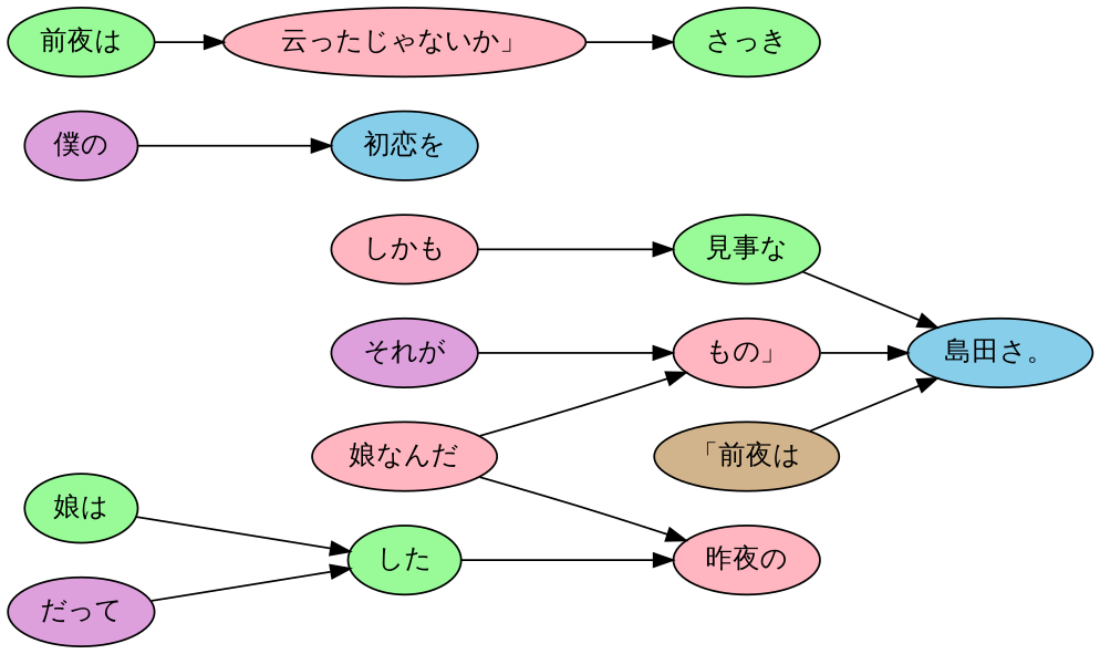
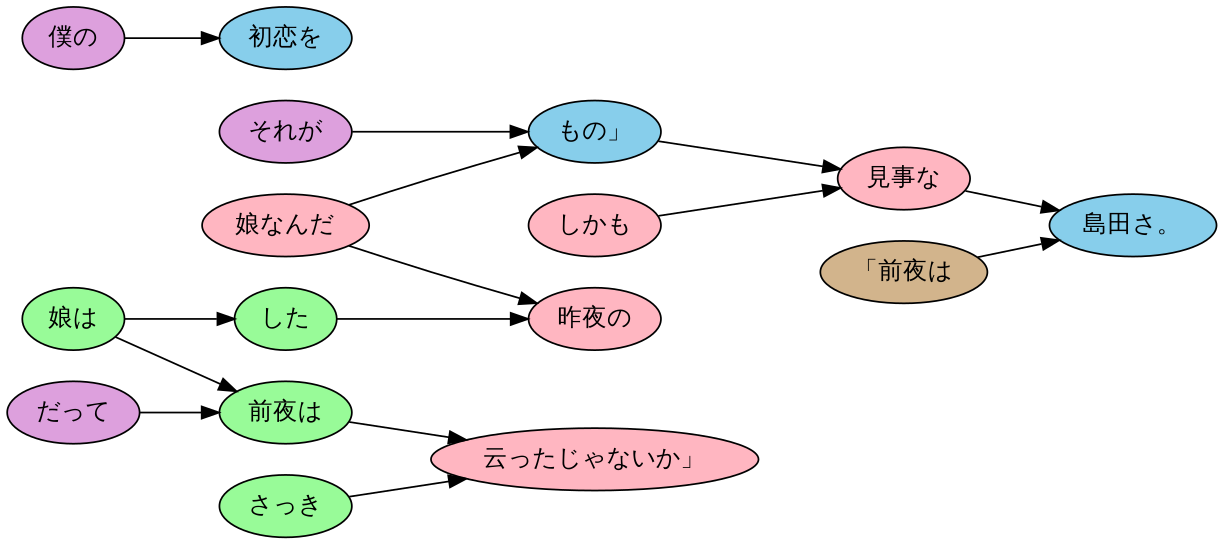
  digraph {
    fontname="Fira Sans"
    rankdir=LR
    node [fillcolor=lightpink fontname="Fira Sans" style=filled]
    edge [fontname="Fira Sans"]
    n1 [fillcolor=plum label="それが"]
-   n2 [label="もの」"]
+   n2 [fillcolor=skyblue label="もの」"]
    n3 [fillcolor=skyblue label="島田さ。"]
    n4 [fillcolor=plum label="僕の"]
    n5 [fillcolor=skyblue label="初恋を"]
    n6 [fillcolor=palegreen label="した"]
    n7 [label="昨夜の"]
    n8 [label="娘なんだ"]
    n9 [label="云ったじゃないか」"]
    n10 [fillcolor=palegreen label="娘は"]
    n11 [fillcolor=palegreen label="前夜は"]
    n12 [fillcolor=plum label="だって"]
    n13 [fillcolor=palegreen label="さっき"]
    n14 [fillcolor=tan label="「前夜は"]
    n15 [label="しかも"]
-   n16 [fillcolor=palegreen label="見事な"]
+   n16 [label="見事な"]
    n1 -> n2
-   n2 -> n3
+   n2 -> n16
    n4 -> n5
    n6 -> n7
    n8 -> n2
    n8 -> n7
    n10 -> n6
+   n10 -> n11
    n11 -> n9
-   n12 -> n6
-   n9 -> n13
+   n12 -> n11
+   n13 -> n9
    n14 -> n3
    n15 -> n16
    n16 -> n3
  }
